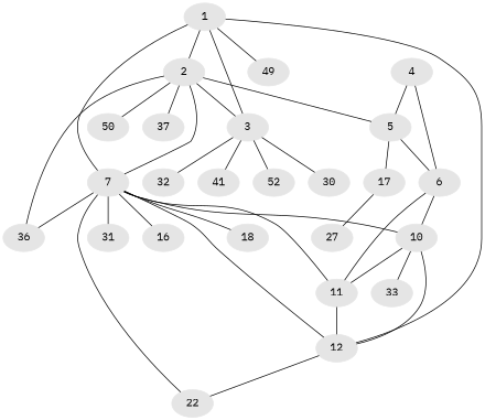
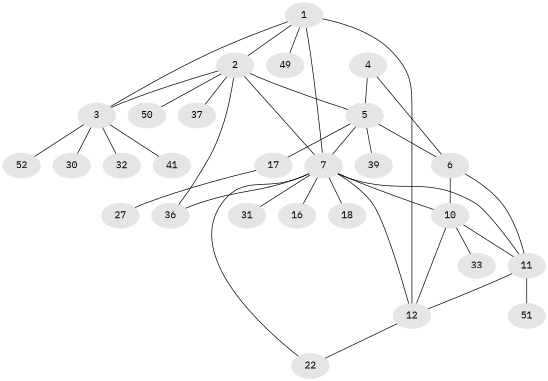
  graph {
    fontname="IBM Plex Mono"
    node [color=gray90 fontname="IBM Plex Mono" style=filled]
    edge [fontname="IBM Plex Mono"]
    2 [super="+40+25"]
    3
    7 [super="+8"]
    5 [super="+38"]
    36 [super="+58"]
    37 [super="+48"]
    50
    1
    12 [super="+45+43+20+24"]
    49
    30
    32
    41
    52
    16
    10 [super="+13+19+55"]
    11
    18
    22 [super="+28+60"]
    31 [super="+61+57"]
    6 [super="+42+56"]
    17
+   39
    4
    27
    n26 [label=33]
+   51
    2 -- 3
    2 -- 7
    2 -- 5
    2 -- 36
    2 -- 37
    2 -- 50
    3 -- 30
    3 -- 32
    3 -- 41
    3 -- 52
    7 -- 36
    7 -- 12
    7 -- 16
    7 -- 10 [weight=3]
    7 -- 11
    7 -- 18
    7 -- 22
    7 -- 31
+   5 -- 7
    5 -- 6
    5 -- 17
+   5 -- 39
    1 -- 2
    1 -- 3
    1 -- 7 [weight=2]
    1 -- 12
    1 -- 49
    12 -- 22
    10 -- 12
    10 -- 11
    10 -- n26
    11 -- 12
+   11 -- 51
    6 -- 10
    6 -- 11
    17 -- 27
    4 -- 5
    4 -- 6
  }
